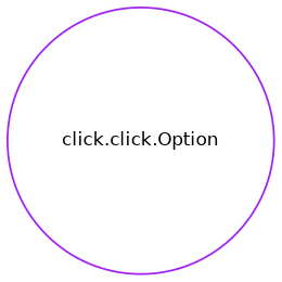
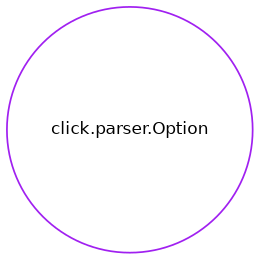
  digraph {
    rankdir=LR
-   n1 [color=purple fillcolor=white fontname=Helvetica fontsize=10 height=0.2 label="click.click.Option" shape=circle style=filled width=0.4]
+   n1 [color=purple fillcolor=white fontname=Helvetica fontsize=10 height=0.2 label="click.parser.Option" shape=circle style=filled width=0.4]
  }
